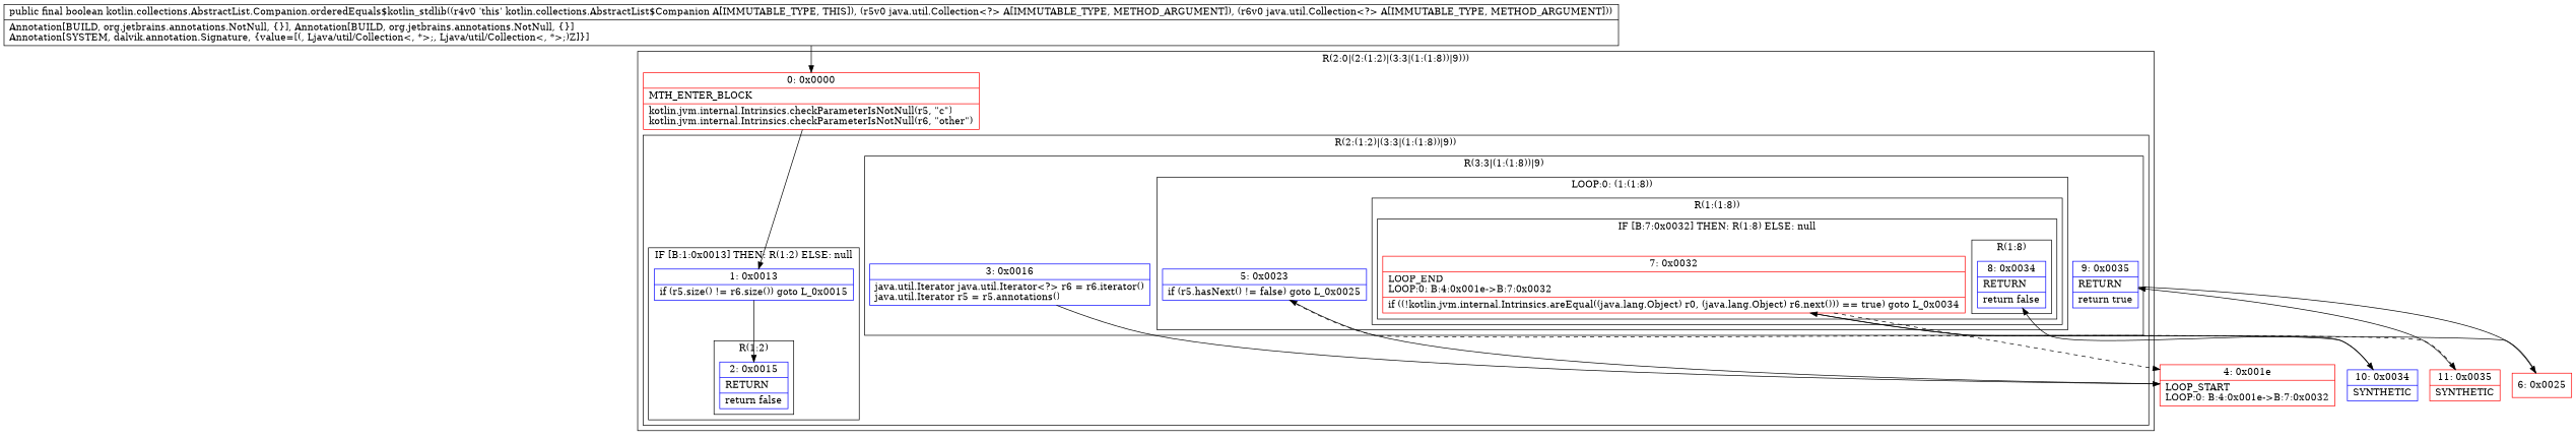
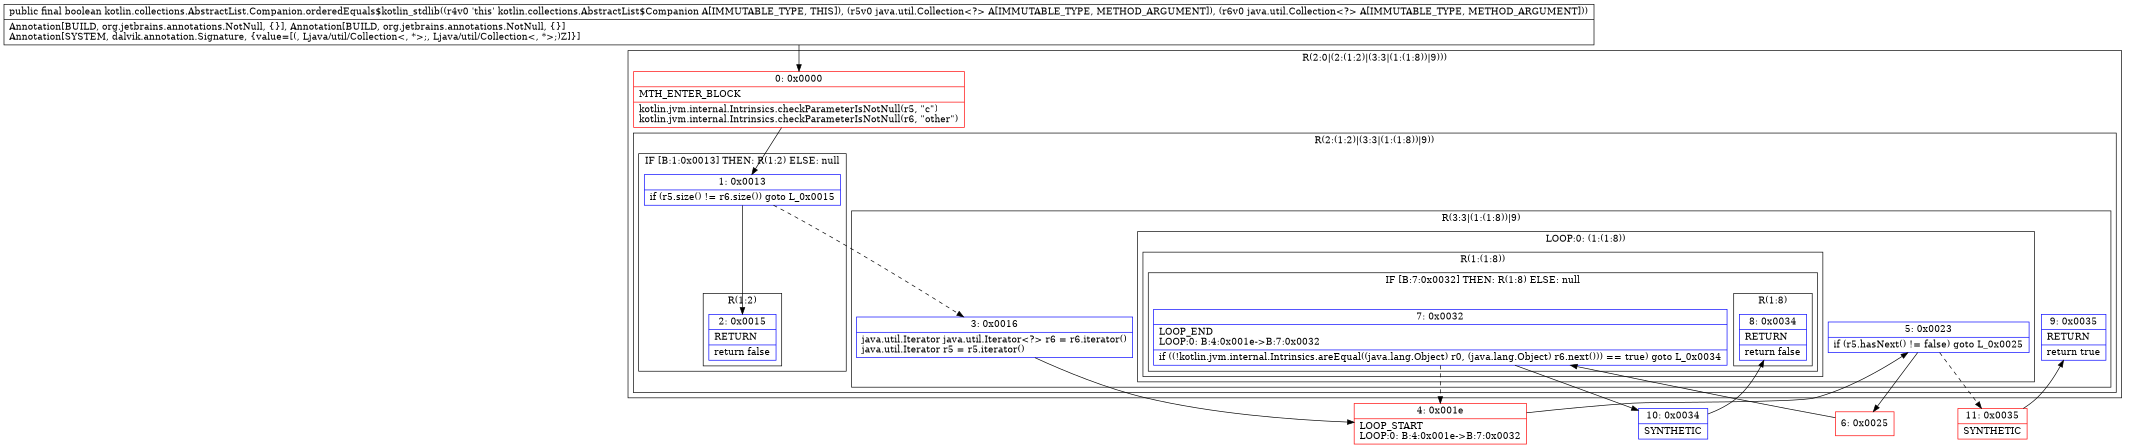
  digraph {
    node [color=blue shape=record]
    n1 [label="{2\:\ 0x0015|RETURN\l|return false\l}"]
    n2 [label="{1\:\ 0x0013|if (r5.size() != r6.size()) goto L_0x0015\l}"]
    n3 [label="{8\:\ 0x0034|RETURN\l|return false\l}"]
-   n4 [color=red label="{7\:\ 0x0032|LOOP_END\lLOOP:0: B:4:0x001e\-\>B:7:0x0032\l|if ((!kotlin.jvm.internal.Intrinsics.areEqual((java.lang.Object) r0, (java.lang.Object) r6.next())) == true) goto L_0x0034\l}"]
+   n4 [label="{7\:\ 0x0032|LOOP_END\lLOOP:0: B:4:0x001e\-\>B:7:0x0032\l|if ((!kotlin.jvm.internal.Intrinsics.areEqual((java.lang.Object) r0, (java.lang.Object) r6.next())) == true) goto L_0x0034\l}"]
    n5 [label="{5\:\ 0x0023|if (r5.hasNext() != false) goto L_0x0025\l}"]
-   n6 [label="{3\:\ 0x0016|java.util.Iterator java.util.Iterator\<?\> r6 = r6.iterator()\ljava.util.Iterator r5 = r5.annotations()\l}"]
+   n6 [label="{3\:\ 0x0016|java.util.Iterator java.util.Iterator\<?\> r6 = r6.iterator()\ljava.util.Iterator r5 = r5.iterator()\l}"]
    n7 [label="{9\:\ 0x0035|RETURN\l|return true\l}"]
    n8 [color=red label="{0\:\ 0x0000|MTH_ENTER_BLOCK\l|kotlin.jvm.internal.Intrinsics.checkParameterIsNotNull(r5, \"c\")\lkotlin.jvm.internal.Intrinsics.checkParameterIsNotNull(r6, \"other\")\l}"]
    n9 [color=red label="{4\:\ 0x001e|LOOP_START\lLOOP:0: B:4:0x001e\-\>B:7:0x0032\l}"]
    n10 [label="{10\:\ 0x0034|SYNTHETIC\l}"]
    n11 [color=red label="{6\:\ 0x0025}"]
    n12 [color=red label="{11\:\ 0x0035|SYNTHETIC\l}"]
    n13 [label="{public final boolean kotlin.collections.AbstractList.Companion.orderedEquals$kotlin_stdlib((r4v0 'this' kotlin.collections.AbstractList$Companion A[IMMUTABLE_TYPE, THIS]), (r5v0 java.util.Collection\<?\> A[IMMUTABLE_TYPE, METHOD_ARGUMENT]), (r6v0 java.util.Collection\<?\> A[IMMUTABLE_TYPE, METHOD_ARGUMENT]))  | Annotation[BUILD, org.jetbrains.annotations.NotNull, \{\}], Annotation[BUILD, org.jetbrains.annotations.NotNull, \{\}]\lAnnotation[SYSTEM, dalvik.annotation.Signature, \{value=[(, Ljava\/util\/Collection\<, *\>;, Ljava\/util\/Collection\<, *\>;)Z]\}]\l}" color=""]
    subgraph cluster_1 {
      label="R(2:0|(2:(1:2)|(3:3|(1:(1:8))|9)))"
      n8
      subgraph cluster_2 {
        label="R(2:(1:2)|(3:3|(1:(1:8))|9))"
        subgraph cluster_3 {
          label="IF [B:1:0x0013] THEN: R(1:2) ELSE: null"
          n2
          subgraph cluster_4 {
            label="R(1:2)"
            n1
          }
        }
        subgraph cluster_5 {
          label="R(3:3|(1:(1:8))|9)"
          n6
          n7
          subgraph cluster_6 {
            label="LOOP:0: (1:(1:8))"
            n5
            subgraph cluster_7 {
              label="R(1:(1:8))"
              subgraph cluster_8 {
                label="IF [B:7:0x0032] THEN: R(1:8) ELSE: null"
                n4
                subgraph cluster_9 {
                  label="R(1:8)"
                  n3
                }
              }
            }
          }
        }
      }
    }
    n2 -> n1
+   n2 -> n6 [style=dashed]
    n4 -> n9 [style=dashed]
    n4 -> n10
-   n7 -> n11
+   n5 -> n11
    n5 -> n12 [style=dashed]
    n6 -> n9
    n8 -> n2
    n9 -> n5
    n10 -> n3
    n11 -> n4
    n12 -> n7
    n13 -> n8
  }
